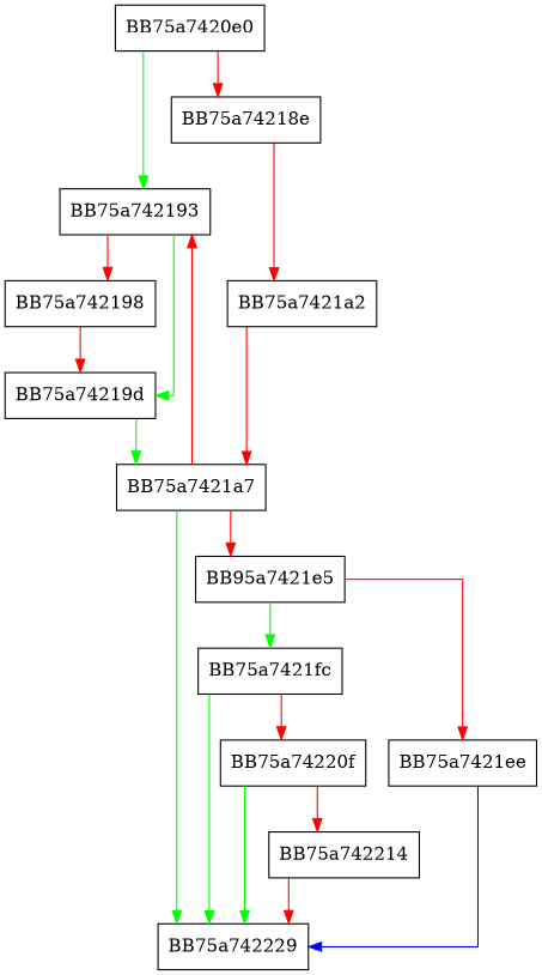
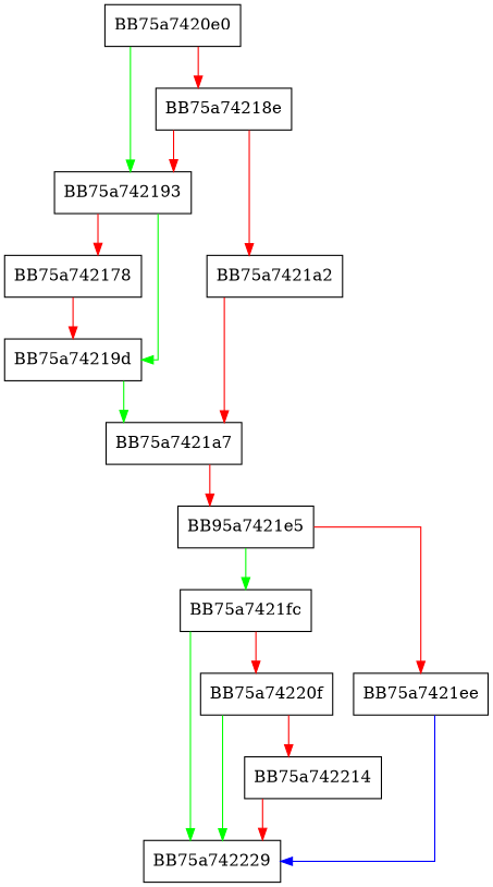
  digraph {
    splines=ortho
    node [shape=box]
    edge [color=red]
    BB75a7420e0
    BB75a742193
    BB75a74218e
    BB75a74219d
-   BB75a742198
+   BB75a742198 [label=BB75a742178]
    BB75a7421a2
    BB75a7421a7
    BB75a742229
    n9 [label=BB95a7421e5]
    BB75a7421fc
    BB75a7421ee
    BB75a74220f
    BB75a742214
    BB75a7420e0 -> BB75a742193 [color=green]
    BB75a7420e0 -> BB75a74218e
    BB75a742193 -> BB75a74219d [color=green]
    BB75a742193 -> BB75a742198
-   BB75a7421a7 -> BB75a742193
+   BB75a74218e -> BB75a742193
    BB75a74218e -> BB75a7421a2
    BB75a74219d -> BB75a7421a7 [color=green]
    BB75a742198 -> BB75a74219d
    BB75a7421a2 -> BB75a7421a7
-   BB75a7421a7 -> BB75a742229 [color=green]
    BB75a7421a7 -> n9
    n9 -> BB75a7421fc [color=green]
    n9 -> BB75a7421ee
    BB75a7421fc -> BB75a742229 [color=green]
    BB75a7421fc -> BB75a74220f
    BB75a7421ee -> BB75a742229 [color=blue]
    BB75a74220f -> BB75a742229 [color=green]
    BB75a74220f -> BB75a742214
    BB75a742214 -> BB75a742229
  }
